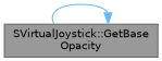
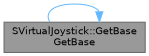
  digraph {
    rankdir=LR
-   n1 [color=gray40 fillcolor=grey60 fontcolor=black fontname=Helvetica fontsize=10 height=0.2 label="SVirtualJoystick::GetBase\lOpacity" shape=box style=filled width=0.4]
+   n1 [color=gray40 fillcolor=grey60 fontcolor=black fontname=Helvetica fontsize=10 height=0.2 label="SVirtualJoystick::GetBase\lGetBase" shape=box style=filled width=0.4]
    n1 -> n1 [color=steelblue1 fontname=Helvetica fontsize=10 labelfontname=Helvetica labelfontsize=10 style=solid]
  }
